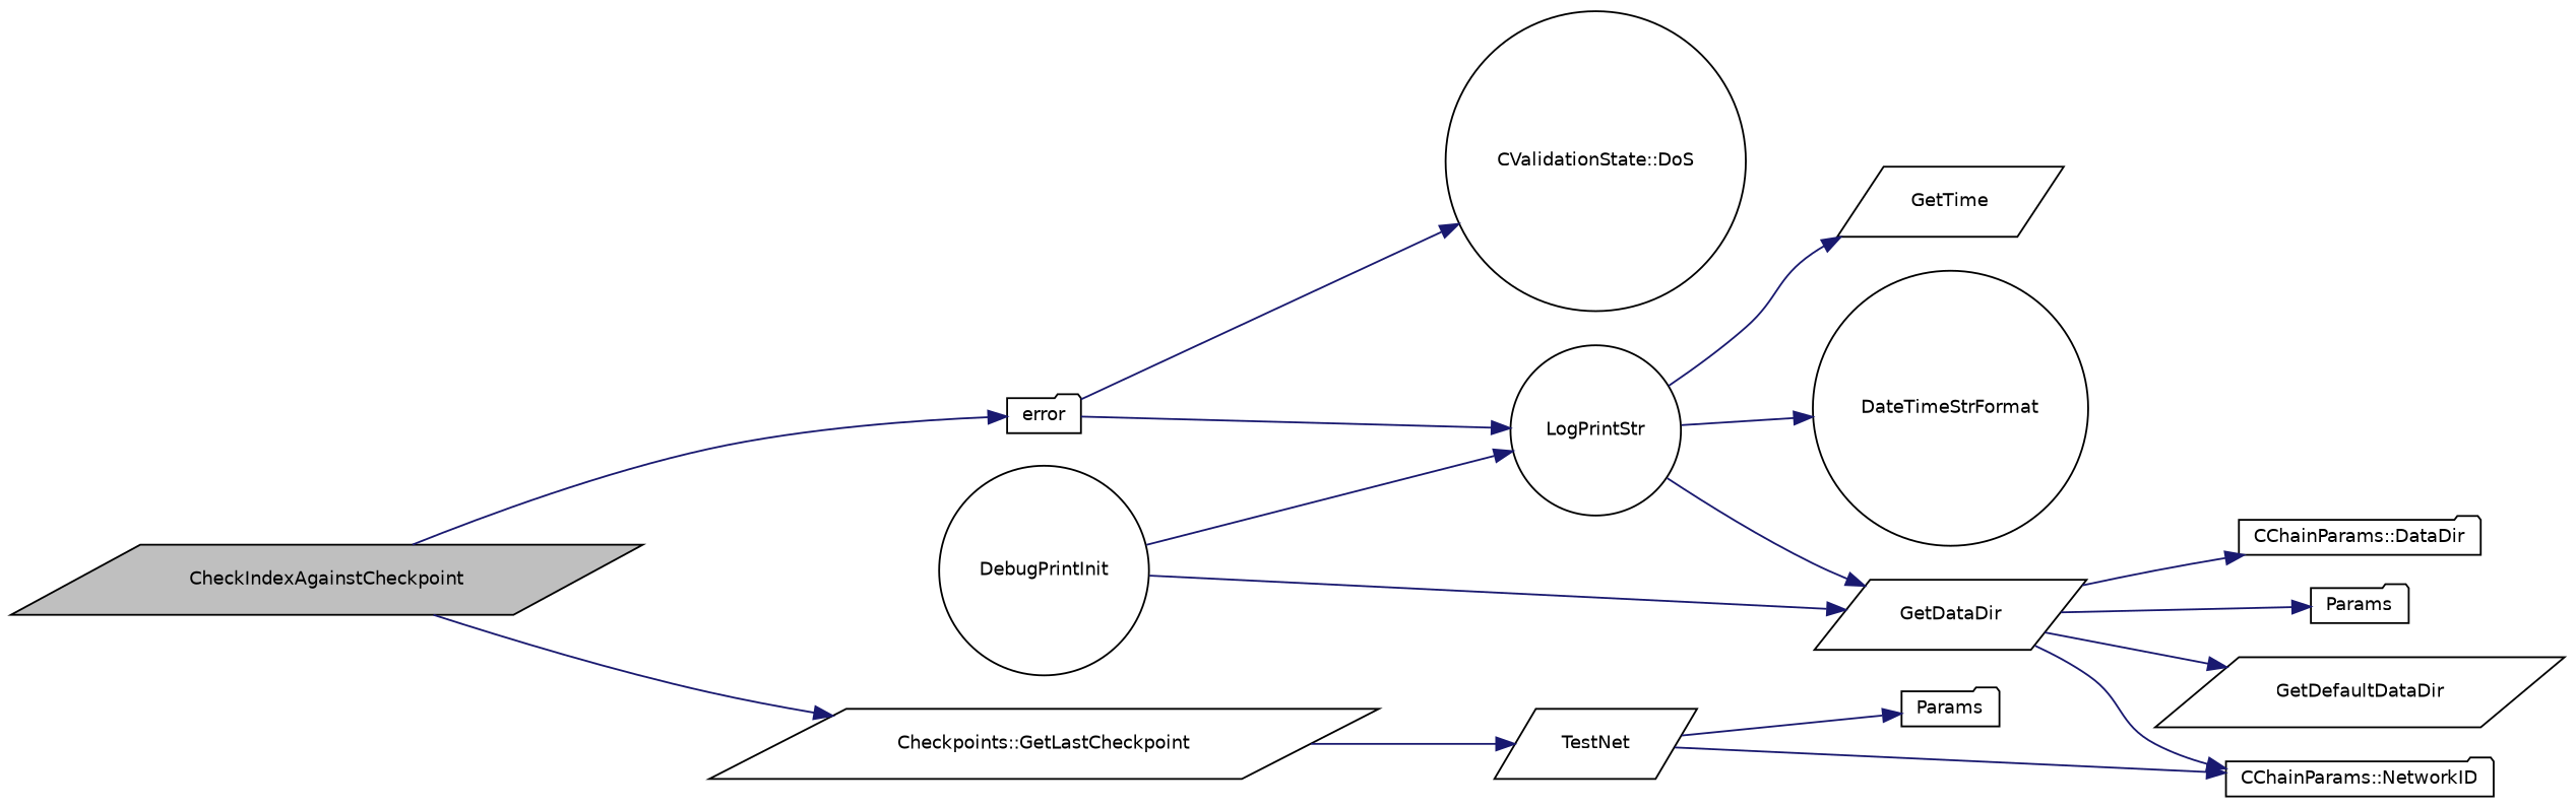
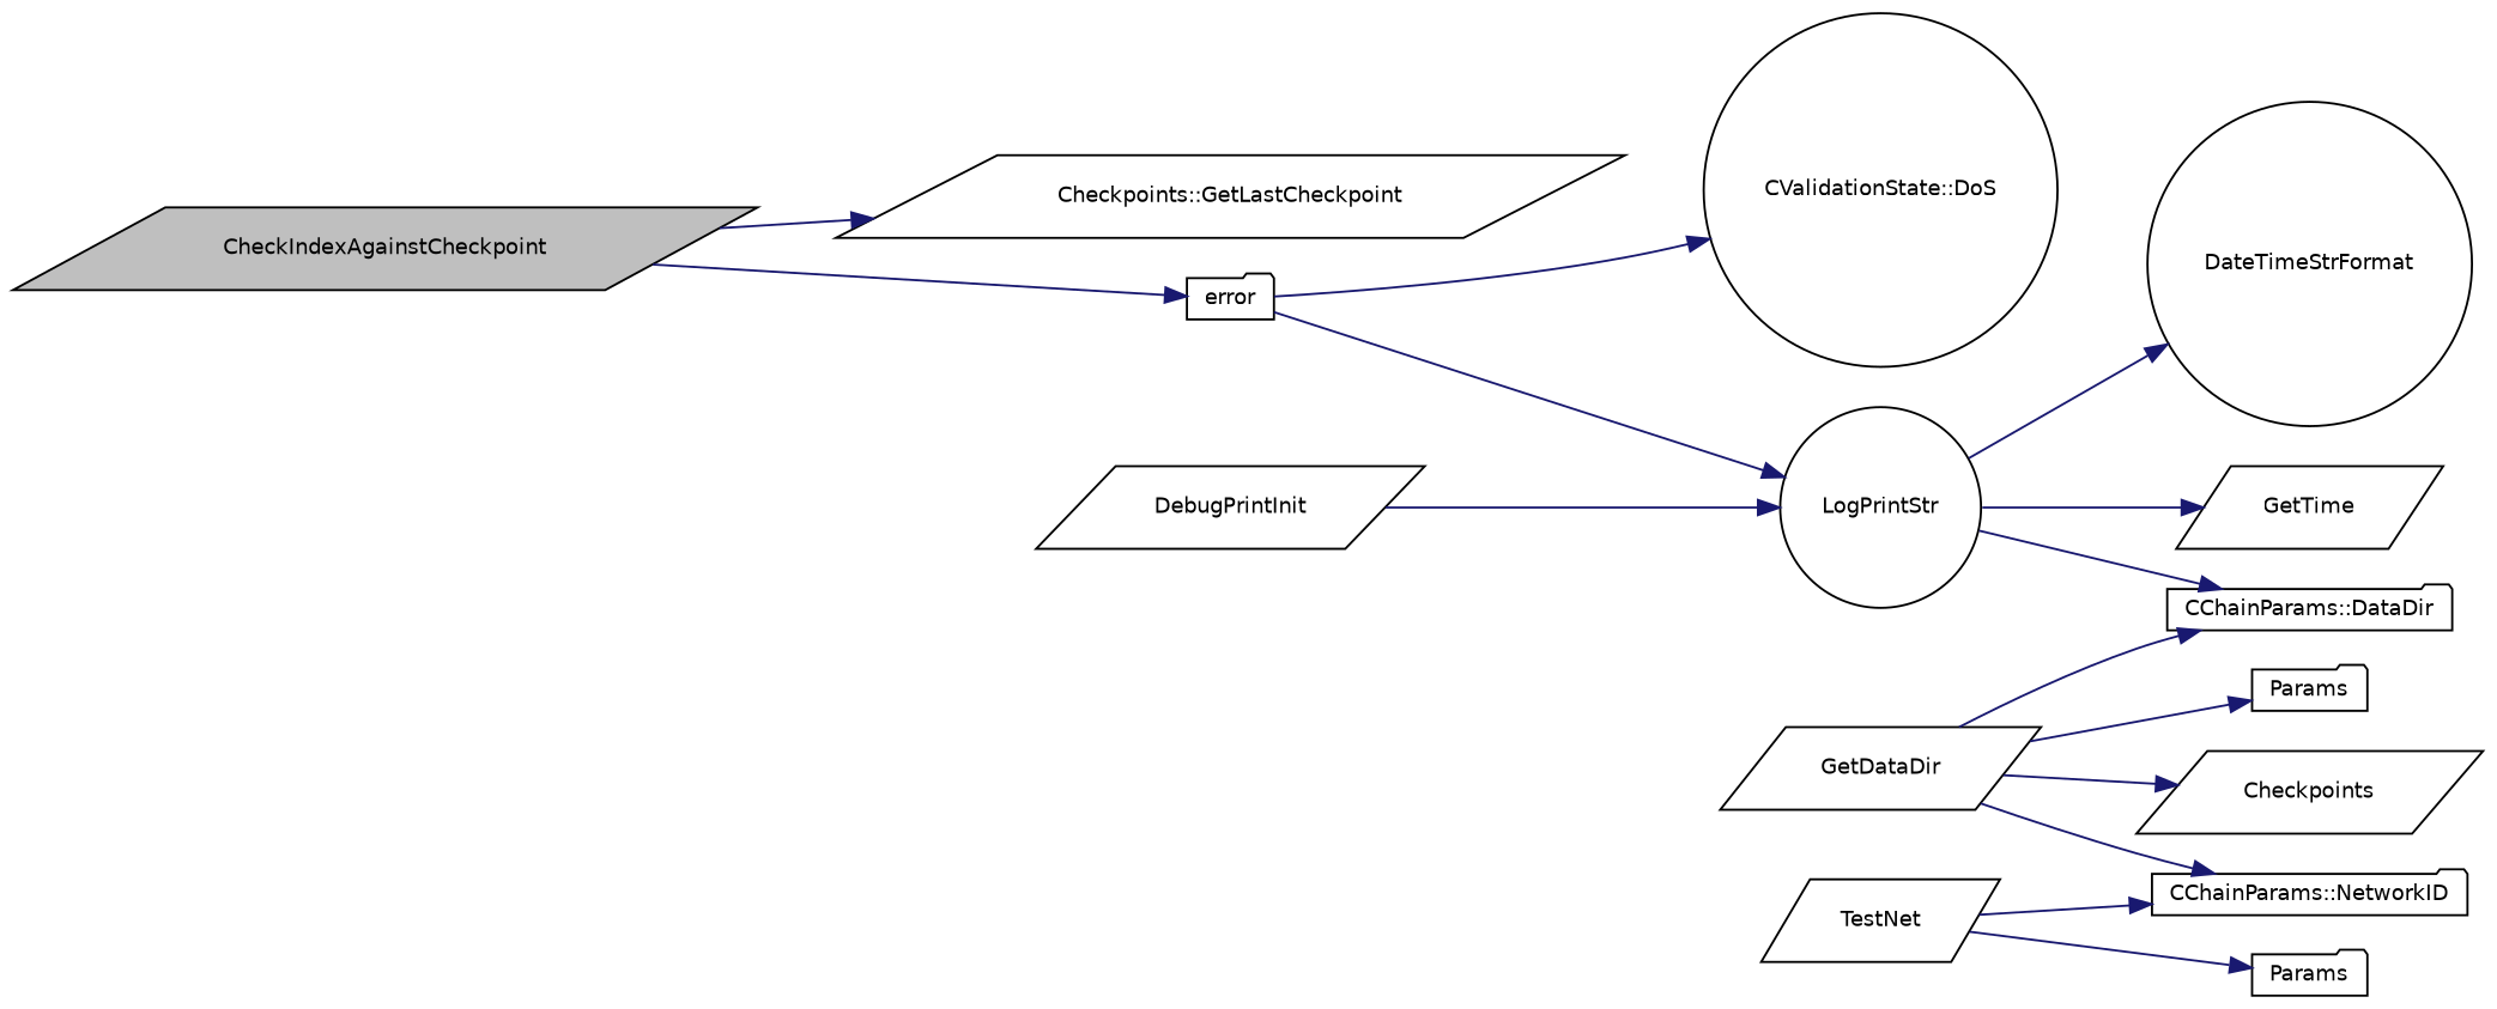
  digraph {
    rankdir=LR
    node [color=black fillcolor=white fontname=Helvetica fontsize=10 shape=parallelogram style=filled]
    edge [color=midnightblue fontname=Helvetica fontsize=10 labelfontname=Helvetica labelfontsize=10 style=solid]
    n1 [fillcolor=grey75 fontcolor=black height=0.2 label=CheckIndexAgainstCheckpoint width=0.4]
    n2 [height=0.2 label="Checkpoints::GetLastCheckpoint" width=0.4]
    n3 [height=0.2 label=error shape=folder width=0.4]
    n4 [height=0.2 label=TestNet width=0.4]
    n5 [height=0.2 label="CValidationState::DoS" shape=circle width=0.4]
    n6 [height=0.2 label=LogPrintStr shape=circle width=0.4]
    n7 [height=0.2 label=Params shape=folder width=0.4]
    n8 [height=0.2 label="CChainParams::NetworkID" shape=folder width=0.4]
    n9 [height=0.2 label=GetDataDir width=0.4]
    n10 [height=0.2 label=DateTimeStrFormat shape=circle width=0.4]
    n11 [height=0.2 label=GetTime width=0.4]
-   n12 [height=0.2 label=DebugPrintInit shape=circle width=0.4]
+   n12 [height=0.2 label=DebugPrintInit width=0.4]
    n13 [height=0.2 label=Params shape=folder width=0.4]
-   n14 [height=0.2 label=GetDefaultDataDir width=0.4]
+   n14 [height=0.2 label=Checkpoints width=0.4]
    n15 [height=0.2 label="CChainParams::DataDir" shape=folder width=0.4]
    n1 -> n2
    n1 -> n3
-   n2 -> n4
    n3 -> n5
    n3 -> n6
    n4 -> n7
    n4 -> n8
-   n6 -> n9
+   n6 -> n15
    n6 -> n10
    n6 -> n11
    n9 -> n8
    n9 -> n13
    n9 -> n14
    n9 -> n15
    n12 -> n6
-   n12 -> n9
  }
